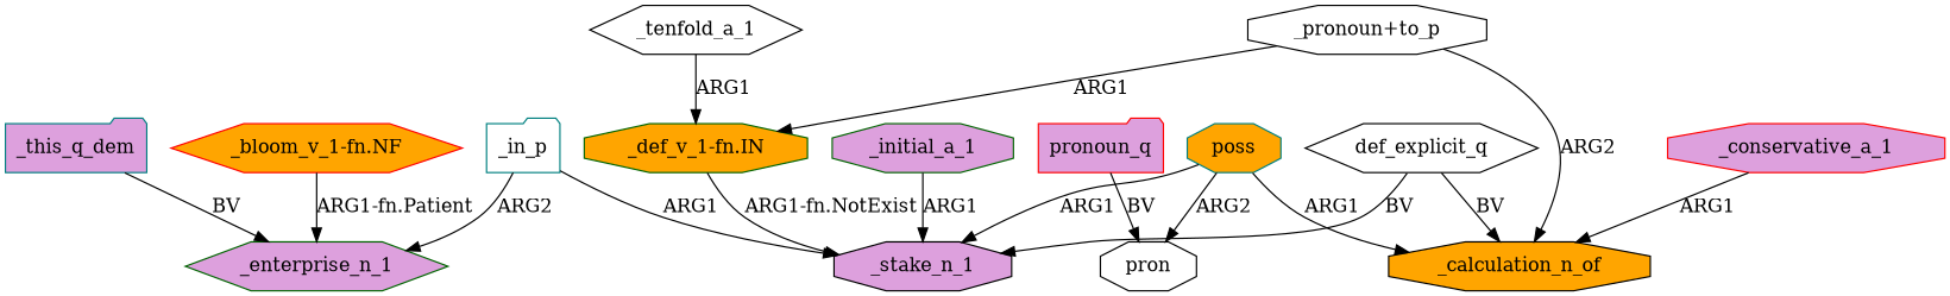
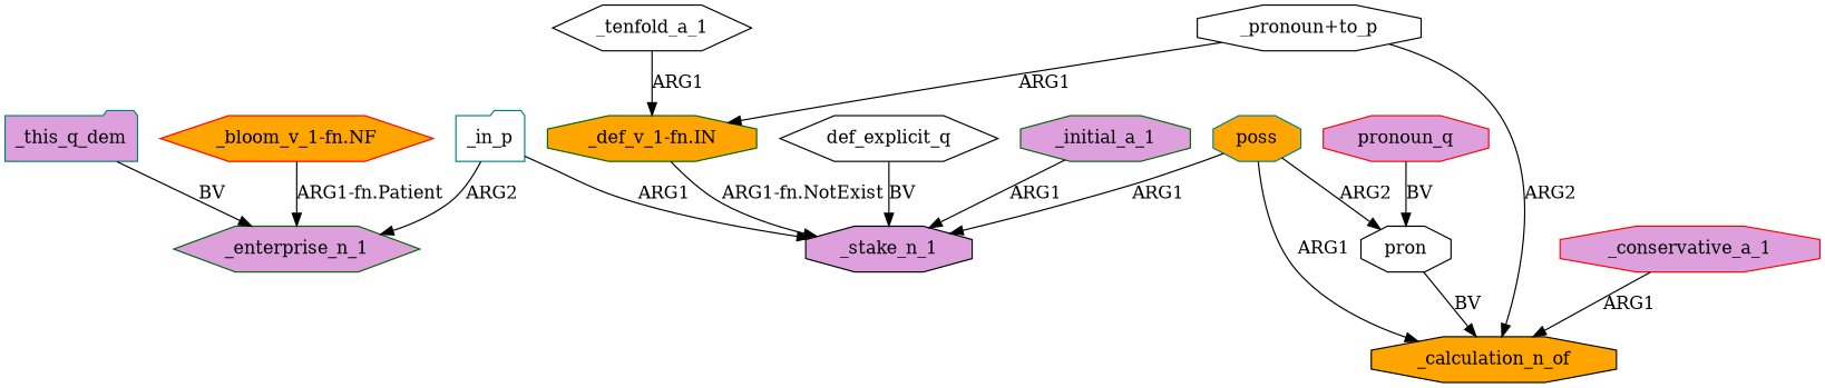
  digraph {
    node [color=black fillcolor=plum shape=octagon style=filled]
    _this_q_dem [color=teal shape=folder]
    _enterprise_n_1 [color=darkgreen shape=hexagon]
    "_bloom_v_1-fn.NF" [color=red fillcolor=orange shape=hexagon]
    _tenfold_a_1 [fillcolor=white shape=hexagon]
    n5 [color=darkgreen fillcolor=orange label="_def_v_1-fn.IN"]
    _stake_n_1
    poss [color=teal fillcolor=orange]
    _calculation_n_of [fillcolor=orange]
    pron [fillcolor=white]
    n10 [fillcolor=white label="_pronoun+to_p"]
    def_explicit_q [fillcolor=white shape=hexagon]
    _conservative_a_1 [color=red]
    _initial_a_1 [color=darkgreen]
    _in_p [color=teal fillcolor=white shape=folder]
-   pronoun_q [color=red shape=folder]
+   pronoun_q [color=red]
    _this_q_dem -> _enterprise_n_1 [label=BV]
    "_bloom_v_1-fn.NF" -> _enterprise_n_1 [label="ARG1-fn.Patient"]
    _tenfold_a_1 -> n5 [label=ARG1]
    n5 -> _stake_n_1 [label="ARG1-fn.NotExist"]
    poss -> _stake_n_1 [label=ARG1]
    poss -> _calculation_n_of [label=ARG1]
    poss -> pron [label=ARG2]
    n10 -> n5 [label=ARG1]
    n10 -> _calculation_n_of [label=ARG2]
    def_explicit_q -> _stake_n_1 [label=BV]
-   def_explicit_q -> _calculation_n_of [label=BV]
+   pron -> _calculation_n_of [label=BV]
    _conservative_a_1 -> _calculation_n_of [label=ARG1]
    _initial_a_1 -> _stake_n_1 [label=ARG1]
    _in_p -> _enterprise_n_1 [label=ARG2]
    _in_p -> _stake_n_1 [label=ARG1]
    pronoun_q -> pron [label=BV]
  }
